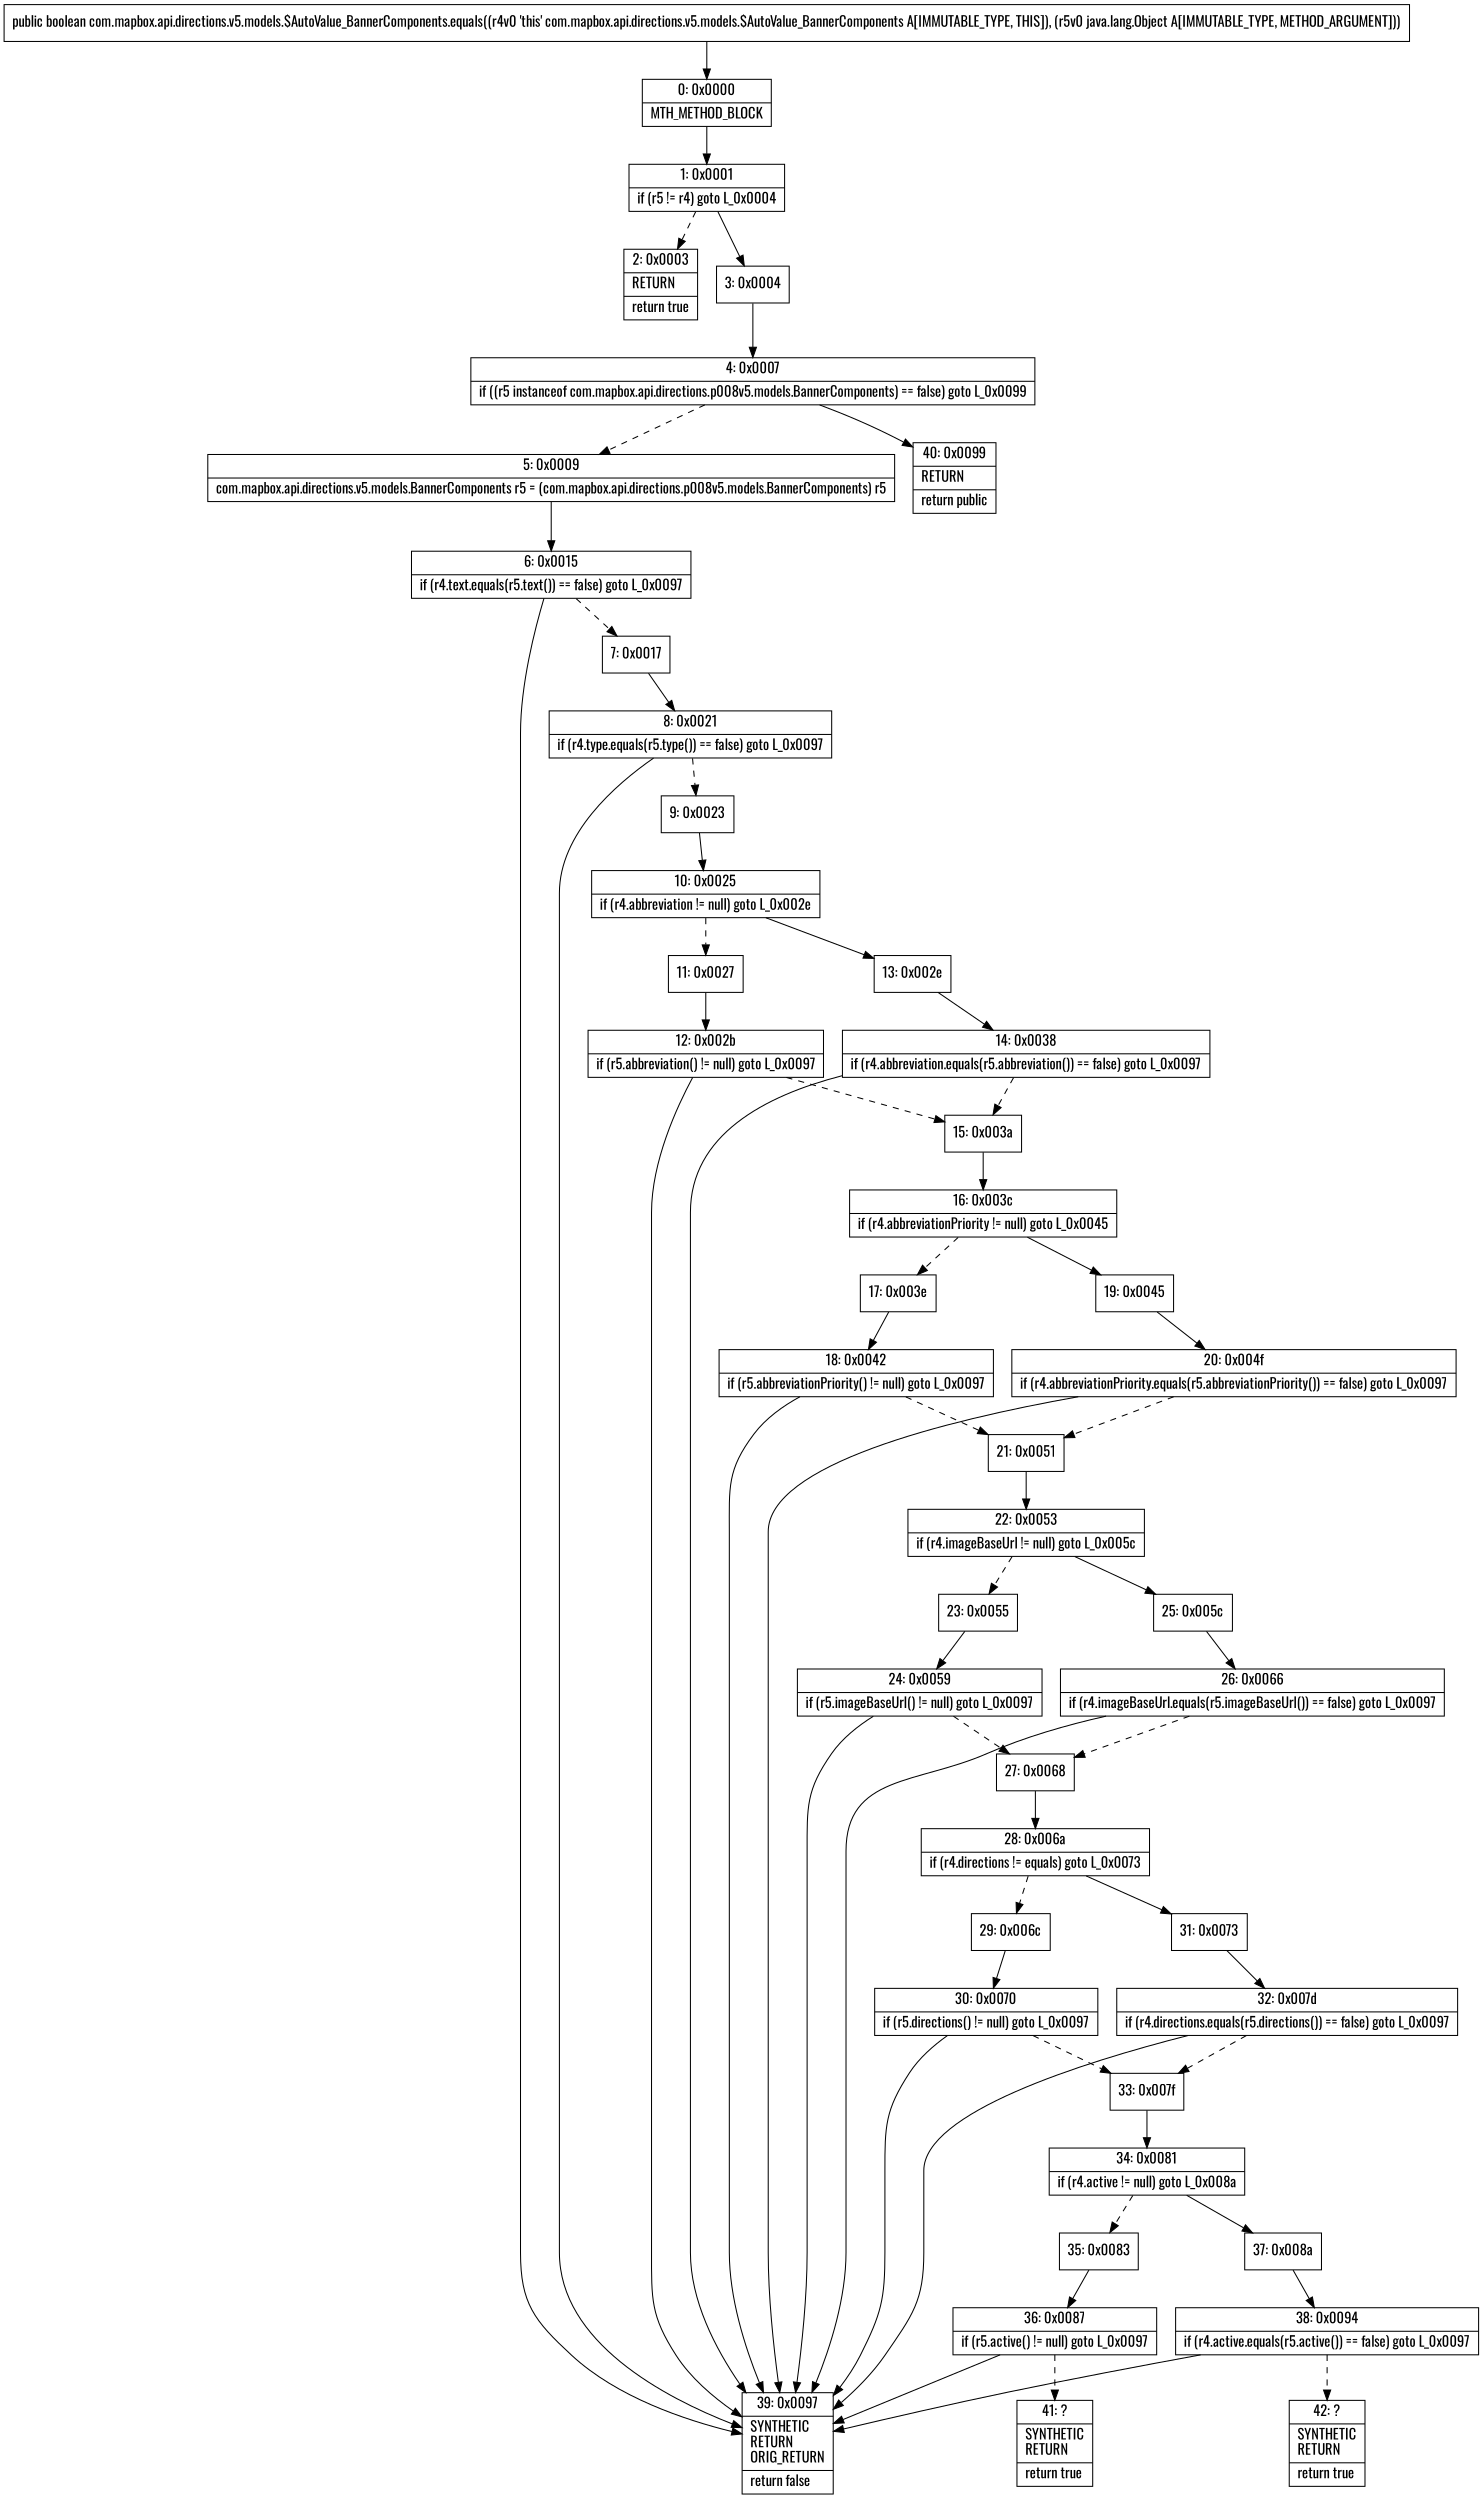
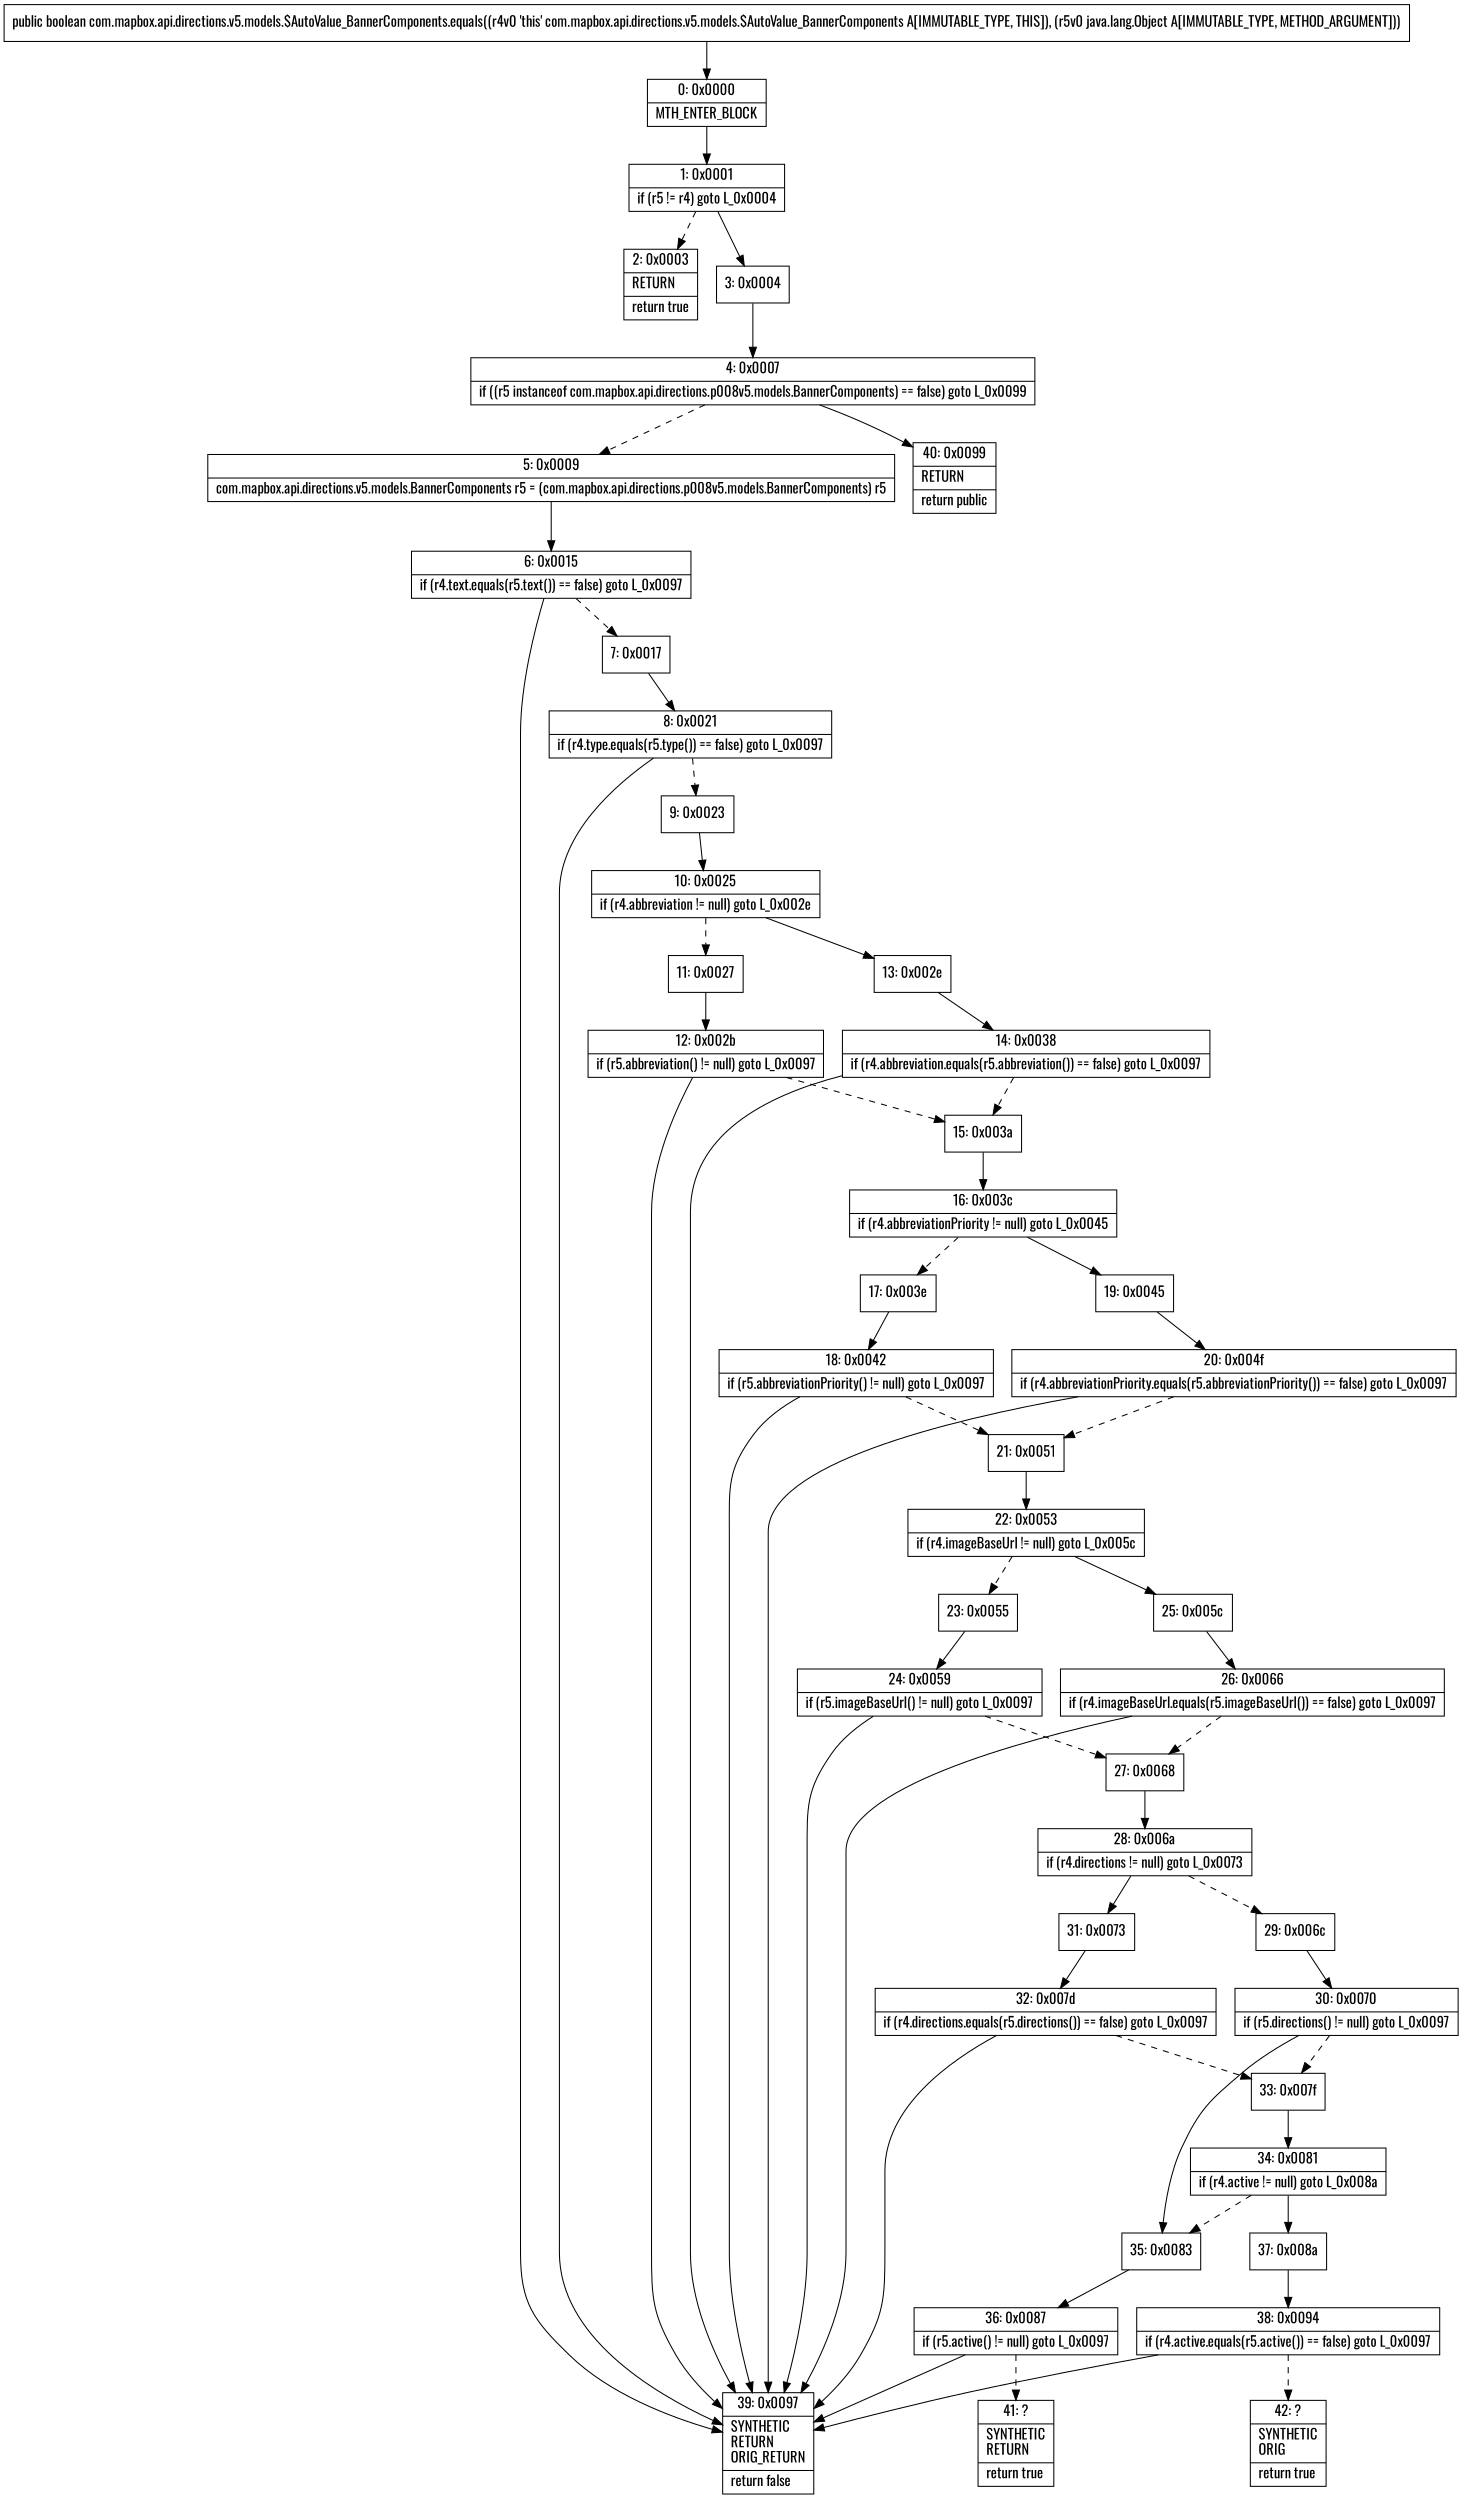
  digraph {
    fontname=Oswald
    node [fontname=Oswald shape=record]
    edge [fontname=Oswald]
-   n1 [label="{0\:\ 0x0000|MTH_METHOD_BLOCK\l}"]
+   n1 [label="{0\:\ 0x0000|MTH_ENTER_BLOCK\l}"]
    n2 [label="{1\:\ 0x0001|if (r5 != r4) goto L_0x0004\l}"]
    n3 [label="{2\:\ 0x0003|RETURN\l|return true\l}"]
    n4 [label="{3\:\ 0x0004}"]
    n5 [label="{4\:\ 0x0007|if ((r5 instanceof com.mapbox.api.directions.p008v5.models.BannerComponents) == false) goto L_0x0099\l}"]
    n6 [label="{5\:\ 0x0009|com.mapbox.api.directions.v5.models.BannerComponents r5 = (com.mapbox.api.directions.p008v5.models.BannerComponents) r5\l}"]
    n7 [label="{40\:\ 0x0099|RETURN\l|return public\l}"]
    n8 [label="{6\:\ 0x0015|if (r4.text.equals(r5.text()) == false) goto L_0x0097\l}"]
    n9 [label="{7\:\ 0x0017}"]
    n10 [label="{39\:\ 0x0097|SYNTHETIC\lRETURN\lORIG_RETURN\l|return false\l}"]
    n11 [label="{8\:\ 0x0021|if (r4.type.equals(r5.type()) == false) goto L_0x0097\l}"]
    n12 [label="{9\:\ 0x0023}"]
    n13 [label="{10\:\ 0x0025|if (r4.abbreviation != null) goto L_0x002e\l}"]
    n14 [label="{11\:\ 0x0027}"]
    n15 [label="{13\:\ 0x002e}"]
    n16 [label="{12\:\ 0x002b|if (r5.abbreviation() != null) goto L_0x0097\l}"]
    n17 [label="{14\:\ 0x0038|if (r4.abbreviation.equals(r5.abbreviation()) == false) goto L_0x0097\l}"]
    n18 [label="{15\:\ 0x003a}"]
    n19 [label="{16\:\ 0x003c|if (r4.abbreviationPriority != null) goto L_0x0045\l}"]
    n20 [label="{17\:\ 0x003e}"]
    n21 [label="{19\:\ 0x0045}"]
    n22 [label="{18\:\ 0x0042|if (r5.abbreviationPriority() != null) goto L_0x0097\l}"]
    n23 [label="{20\:\ 0x004f|if (r4.abbreviationPriority.equals(r5.abbreviationPriority()) == false) goto L_0x0097\l}"]
    n24 [label="{21\:\ 0x0051}"]
    n25 [label="{22\:\ 0x0053|if (r4.imageBaseUrl != null) goto L_0x005c\l}"]
    n26 [label="{23\:\ 0x0055}"]
    n27 [label="{25\:\ 0x005c}"]
    n28 [label="{24\:\ 0x0059|if (r5.imageBaseUrl() != null) goto L_0x0097\l}"]
    n29 [label="{26\:\ 0x0066|if (r4.imageBaseUrl.equals(r5.imageBaseUrl()) == false) goto L_0x0097\l}"]
    n30 [label="{27\:\ 0x0068}"]
-   n31 [label="{28\:\ 0x006a|if (r4.directions != equals) goto L_0x0073\l}"]
+   n31 [label="{28\:\ 0x006a|if (r4.directions != null) goto L_0x0073\l}"]
    n32 [label="{29\:\ 0x006c}"]
    n33 [label="{31\:\ 0x0073}"]
    n34 [label="{30\:\ 0x0070|if (r5.directions() != null) goto L_0x0097\l}"]
    n35 [label="{32\:\ 0x007d|if (r4.directions.equals(r5.directions()) == false) goto L_0x0097\l}"]
    n36 [label="{33\:\ 0x007f}"]
    n37 [label="{34\:\ 0x0081|if (r4.active != null) goto L_0x008a\l}"]
    n38 [label="{35\:\ 0x0083}"]
    n39 [label="{37\:\ 0x008a}"]
    n40 [label="{36\:\ 0x0087|if (r5.active() != null) goto L_0x0097\l}"]
    n41 [label="{38\:\ 0x0094|if (r4.active.equals(r5.active()) == false) goto L_0x0097\l}"]
    n42 [label="{41\:\ ?|SYNTHETIC\lRETURN\l|return true\l}"]
-   n43 [label="{42\:\ ?|SYNTHETIC\lRETURN\l|return true\l}"]
+   n43 [label="{42\:\ ?|SYNTHETIC\lORIG\l|return true\l}"]
    n44 [label="{public boolean com.mapbox.api.directions.v5.models.$AutoValue_BannerComponents.equals((r4v0 'this' com.mapbox.api.directions.v5.models.$AutoValue_BannerComponents A[IMMUTABLE_TYPE, THIS]), (r5v0 java.lang.Object A[IMMUTABLE_TYPE, METHOD_ARGUMENT])) }"]
    n1 -> n2
    n2 -> n3 [style=dashed]
    n2 -> n4
    n4 -> n5
    n5 -> n6 [style=dashed]
    n5 -> n7
    n6 -> n8
    n8 -> n9 [style=dashed]
    n8 -> n10
    n9 -> n11
    n11 -> n10
    n11 -> n12 [style=dashed]
    n12 -> n13
    n13 -> n14 [style=dashed]
    n13 -> n15
    n14 -> n16
    n15 -> n17
    n16 -> n10
    n16 -> n18 [style=dashed]
    n17 -> n10
    n17 -> n18 [style=dashed]
    n18 -> n19
    n19 -> n20 [style=dashed]
    n19 -> n21
    n20 -> n22
    n21 -> n23
    n22 -> n10
    n22 -> n24 [style=dashed]
    n23 -> n10
    n23 -> n24 [style=dashed]
    n24 -> n25
    n25 -> n26 [style=dashed]
    n25 -> n27
    n26 -> n28
    n27 -> n29
    n28 -> n10
    n28 -> n30 [style=dashed]
    n29 -> n10
    n29 -> n30 [style=dashed]
    n30 -> n31
    n31 -> n32 [style=dashed]
    n31 -> n33
    n32 -> n34
    n33 -> n35
-   n34 -> n10
+   n34 -> n38
    n34 -> n36 [style=dashed]
    n35 -> n10
    n35 -> n36 [style=dashed]
    n36 -> n37
    n37 -> n38 [style=dashed]
    n37 -> n39
    n38 -> n40
    n39 -> n41
    n40 -> n10
    n40 -> n42 [style=dashed]
    n41 -> n10
    n41 -> n43 [style=dashed]
    n44 -> n1
  }
